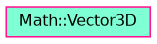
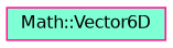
  digraph {
    rankdir=LR
-   n1 [color=deeppink fillcolor=aquamarine fontname=Helvetica fontsize=10 height=0.2 label="Math::Vector3D" shape=record style=filled width=0.4]
+   n1 [color=deeppink fillcolor=aquamarine fontname=Helvetica fontsize=10 height=0.2 label="Math::Vector6D" shape=record style=filled width=0.4]
  }
